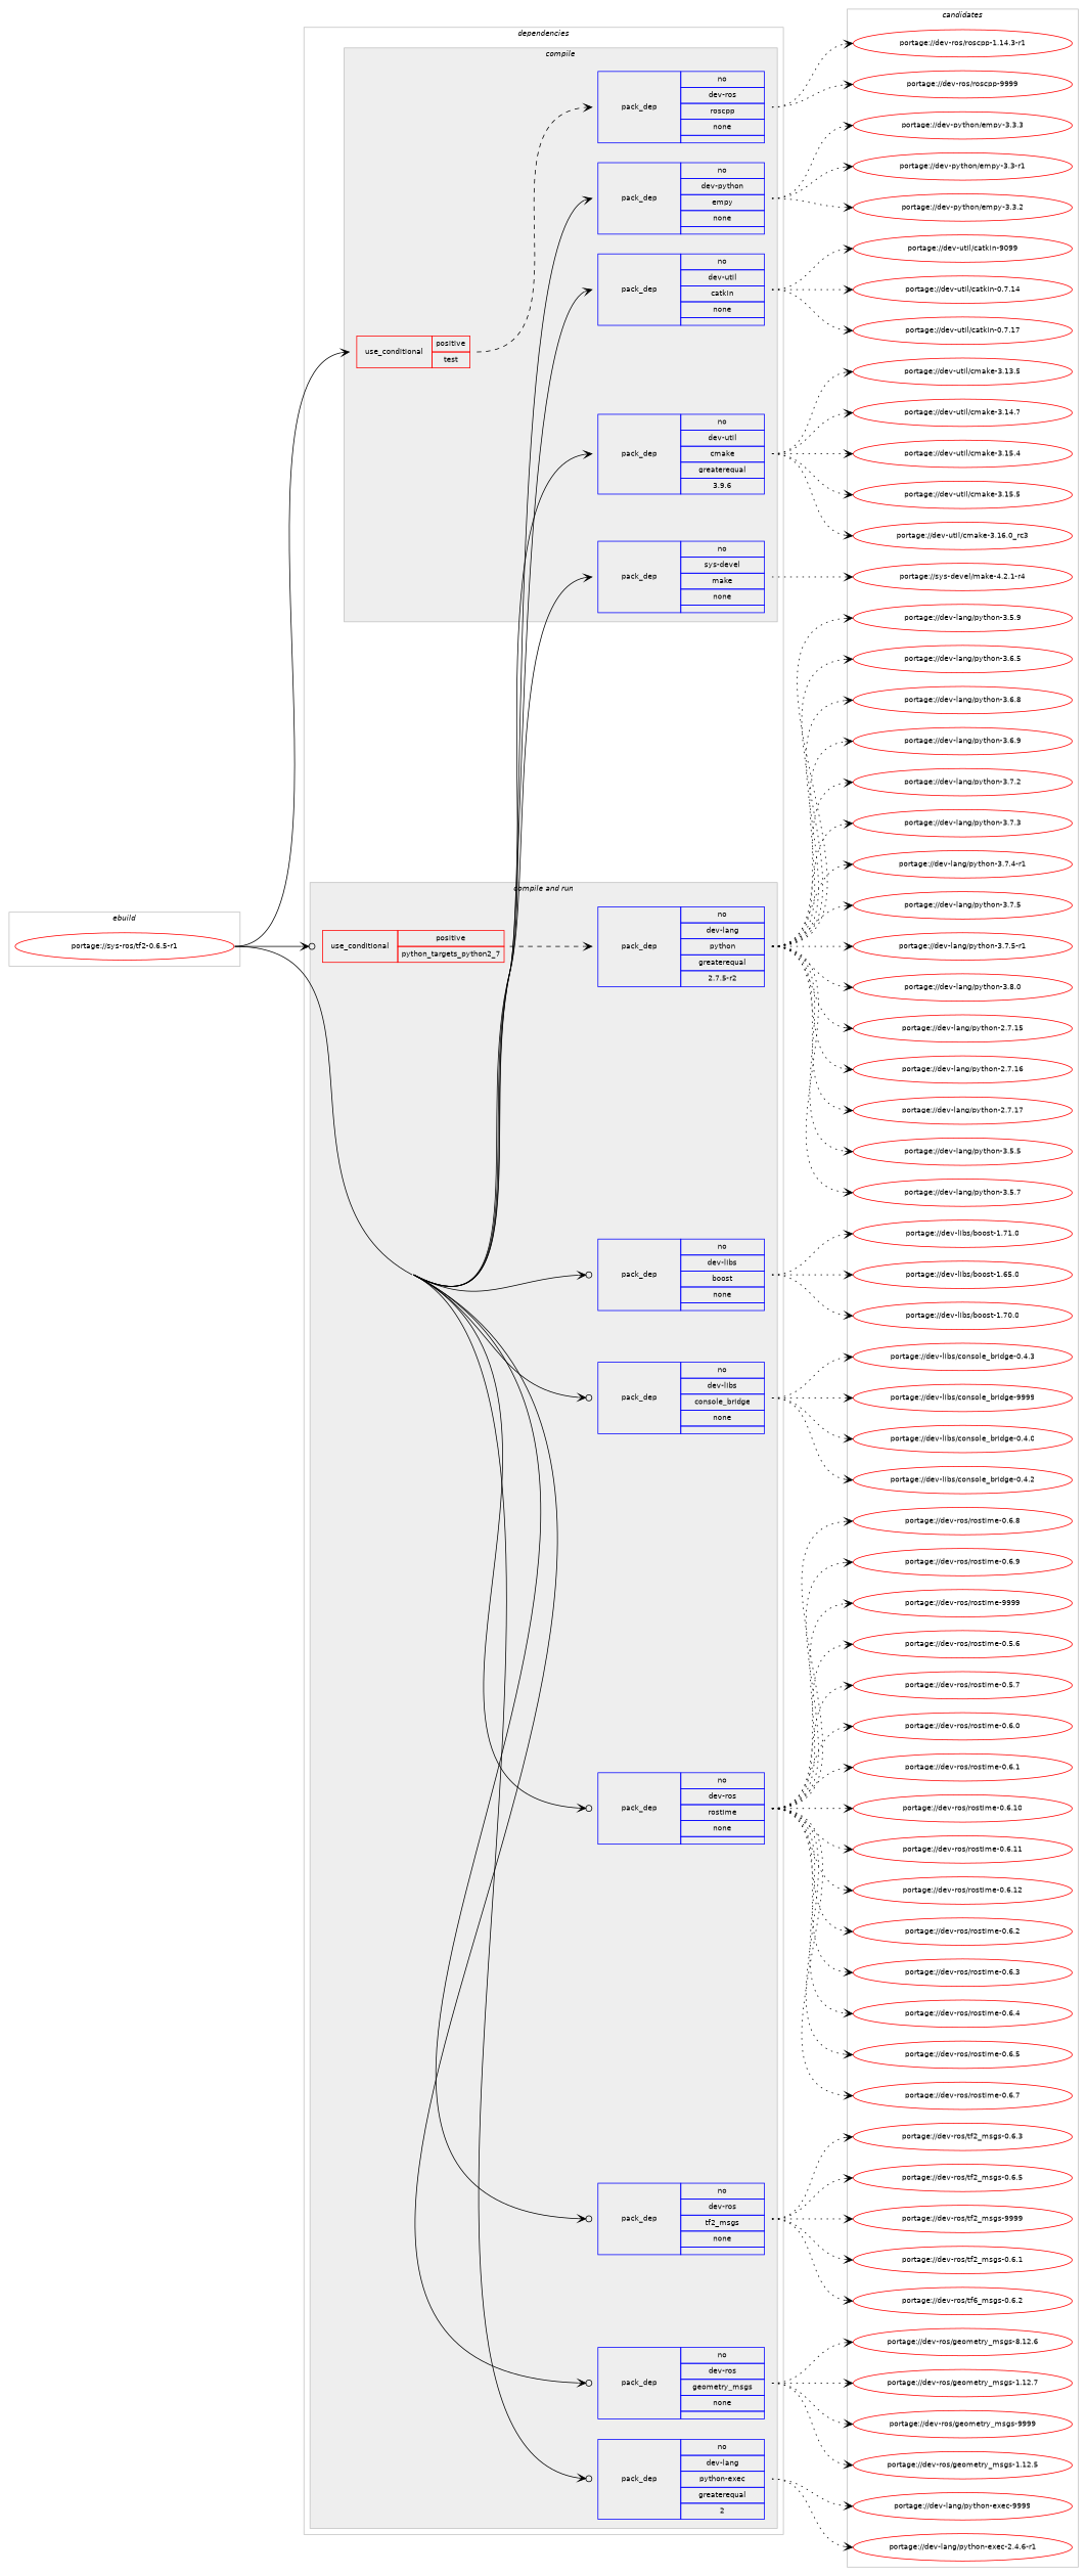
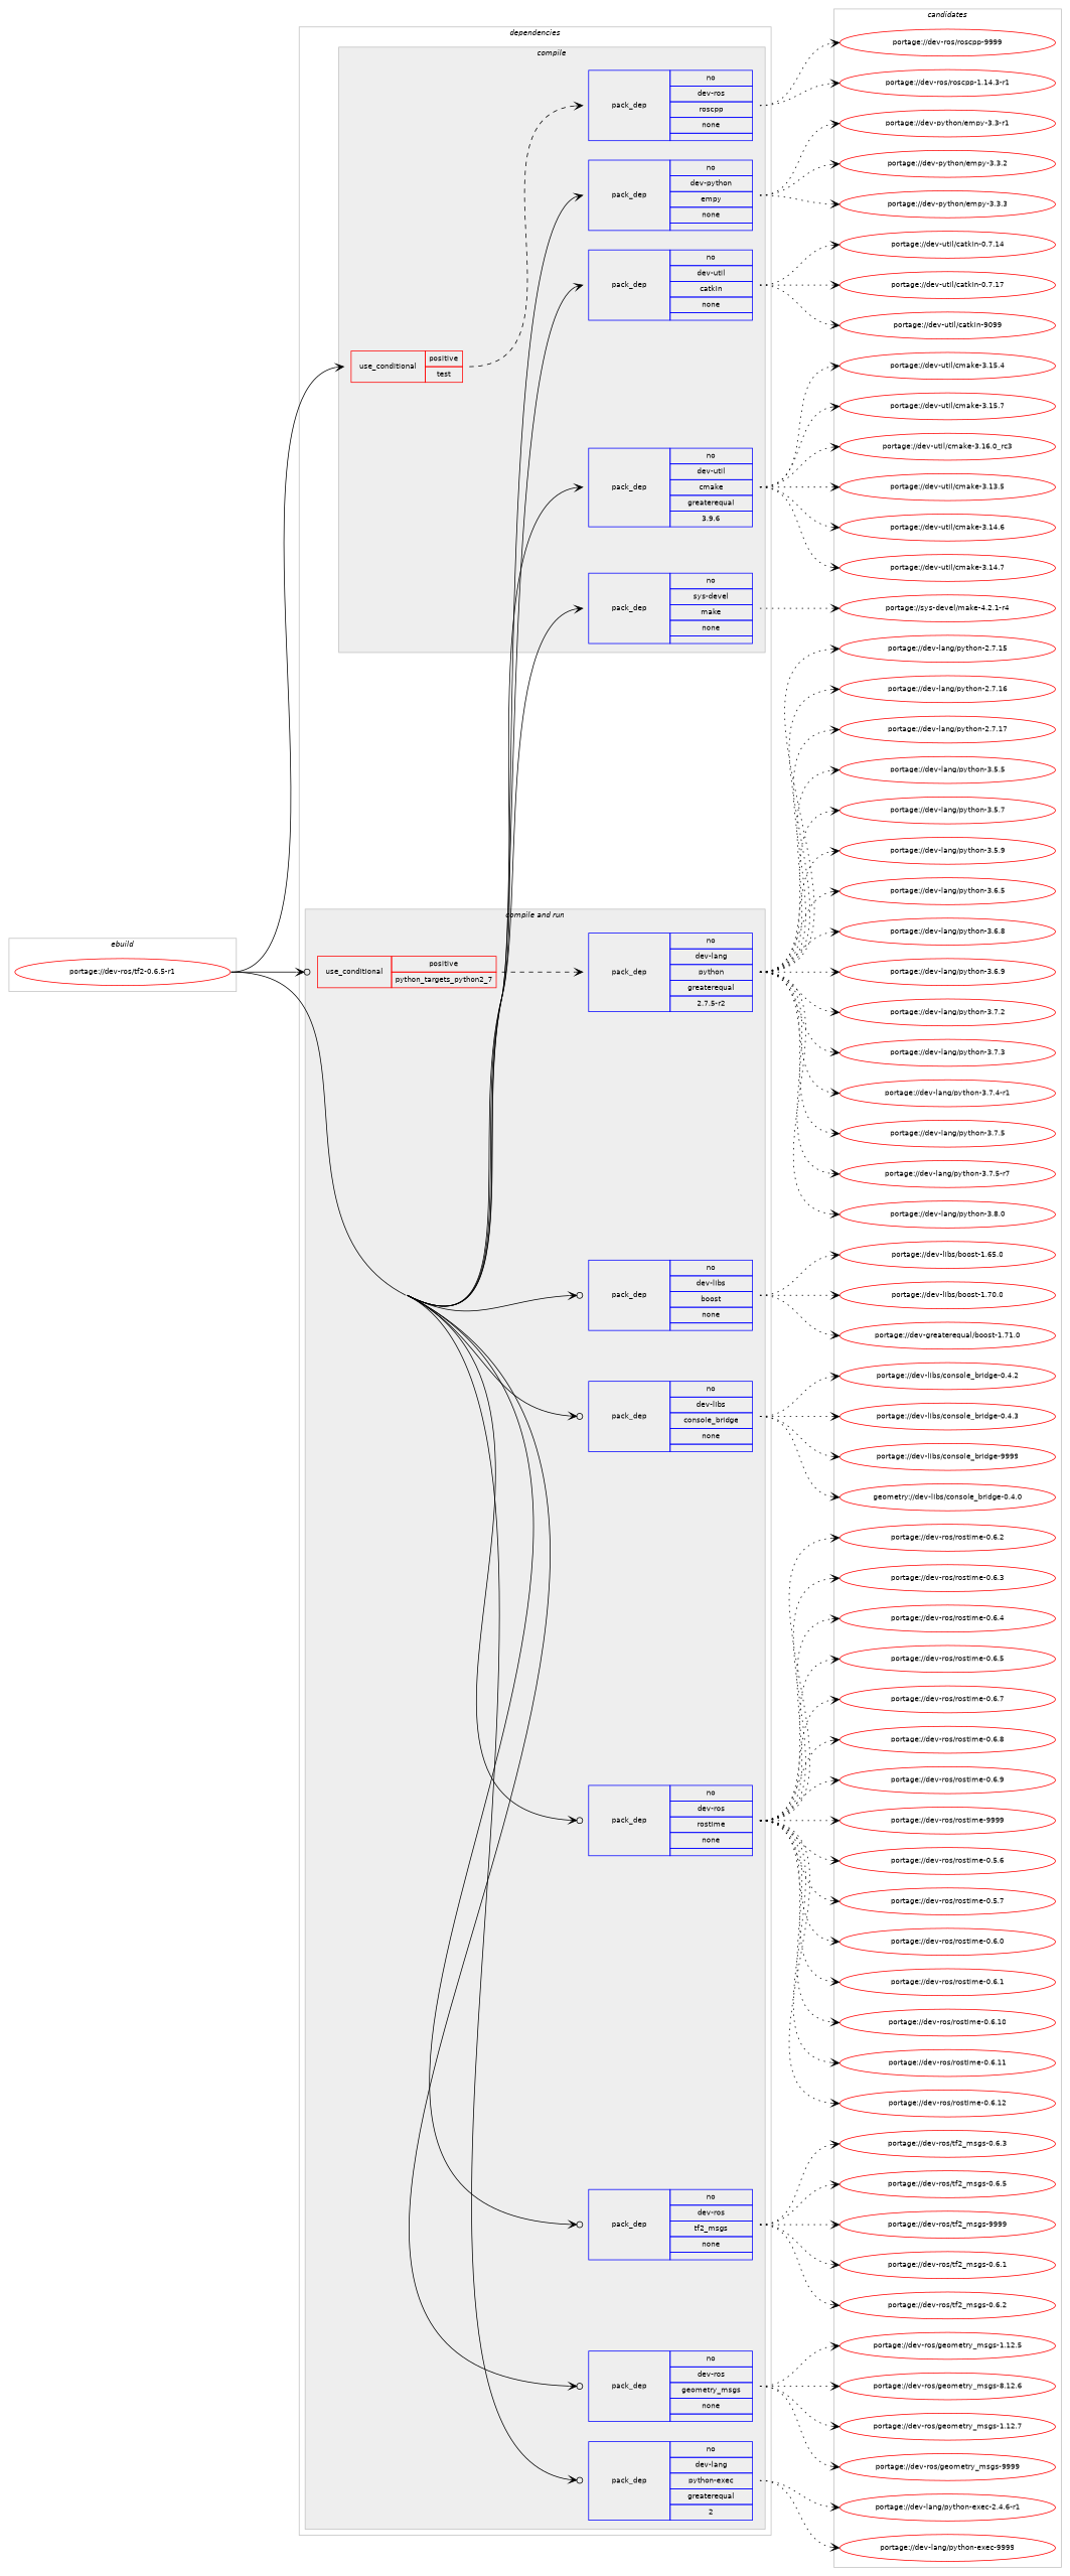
  digraph {
    compound=true
    concentrate=true
    fontname=Helvetica
    fontsize=10
    newrank=true
    rankdir=LR
    ranksep=1.5
    node [color=red fontname=Helvetica fontsize=10]
    edge [arrowhead=vee headport=w style=dotted tailport=e weight=100]
-   n1 [label="portage://sys-ros/tf2-0.6.5-r1" width=4]
+   n1 [label="portage://dev-ros/tf2-0.6.5-r1" width=4]
    n2 [color=blue label=<<TABLE BORDER="0" CELLBORDER="1" CELLSPACING="0" CELLPADDING="4" WIDTH="220"><TR><TD ROWSPAN="6" CELLPADDING="30">pack_dep</TD></TR><TR><TD WIDTH="110">no</TD></TR><TR><TD>dev-ros</TD></TR><TR><TD>roscpp</TD></TR><TR><TD>none</TD></TR><TR><TD></TD></TR></TABLE>> shape=none]
    n3 [label=<<TABLE BORDER="0" CELLBORDER="1" CELLSPACING="0" CELLPADDING="4"><TR><TD ROWSPAN="3" CELLPADDING="10">use_conditional</TD></TR><TR><TD>positive</TD></TR><TR><TD>test</TD></TR></TABLE>> shape=none]
    n4 [color=blue label=<<TABLE BORDER="0" CELLBORDER="1" CELLSPACING="0" CELLPADDING="4" WIDTH="220"><TR><TD ROWSPAN="6" CELLPADDING="30">pack_dep</TD></TR><TR><TD WIDTH="110">no</TD></TR><TR><TD>dev-python</TD></TR><TR><TD>empy</TD></TR><TR><TD>none</TD></TR><TR><TD></TD></TR></TABLE>> shape=none]
    n5 [color=blue label=<<TABLE BORDER="0" CELLBORDER="1" CELLSPACING="0" CELLPADDING="4" WIDTH="220"><TR><TD ROWSPAN="6" CELLPADDING="30">pack_dep</TD></TR><TR><TD WIDTH="110">no</TD></TR><TR><TD>dev-util</TD></TR><TR><TD>catkin</TD></TR><TR><TD>none</TD></TR><TR><TD></TD></TR></TABLE>> shape=none]
    n6 [color=blue label=<<TABLE BORDER="0" CELLBORDER="1" CELLSPACING="0" CELLPADDING="4" WIDTH="220"><TR><TD ROWSPAN="6" CELLPADDING="30">pack_dep</TD></TR><TR><TD WIDTH="110">no</TD></TR><TR><TD>dev-util</TD></TR><TR><TD>cmake</TD></TR><TR><TD>greaterequal</TD></TR><TR><TD>3.9.6</TD></TR></TABLE>> shape=none]
    n7 [color=blue label=<<TABLE BORDER="0" CELLBORDER="1" CELLSPACING="0" CELLPADDING="4" WIDTH="220"><TR><TD ROWSPAN="6" CELLPADDING="30">pack_dep</TD></TR><TR><TD WIDTH="110">no</TD></TR><TR><TD>sys-devel</TD></TR><TR><TD>make</TD></TR><TR><TD>none</TD></TR><TR><TD></TD></TR></TABLE>> shape=none]
    n8 [color=blue label=<<TABLE BORDER="0" CELLBORDER="1" CELLSPACING="0" CELLPADDING="4" WIDTH="220"><TR><TD ROWSPAN="6" CELLPADDING="30">pack_dep</TD></TR><TR><TD WIDTH="110">no</TD></TR><TR><TD>dev-ros</TD></TR><TR><TD>geometry_msgs</TD></TR><TR><TD>none</TD></TR><TR><TD></TD></TR></TABLE>> shape=none]
    n9 [color=blue label=<<TABLE BORDER="0" CELLBORDER="1" CELLSPACING="0" CELLPADDING="4" WIDTH="220"><TR><TD ROWSPAN="6" CELLPADDING="30">pack_dep</TD></TR><TR><TD WIDTH="110">no</TD></TR><TR><TD>dev-lang</TD></TR><TR><TD>python</TD></TR><TR><TD>greaterequal</TD></TR><TR><TD>2.7.5-r2</TD></TR></TABLE>> shape=none]
    n10 [label=<<TABLE BORDER="0" CELLBORDER="1" CELLSPACING="0" CELLPADDING="4"><TR><TD ROWSPAN="3" CELLPADDING="10">use_conditional</TD></TR><TR><TD>positive</TD></TR><TR><TD>python_targets_python2_7</TD></TR></TABLE>> shape=none]
    n11 [color=blue label=<<TABLE BORDER="0" CELLBORDER="1" CELLSPACING="0" CELLPADDING="4" WIDTH="220"><TR><TD ROWSPAN="6" CELLPADDING="30">pack_dep</TD></TR><TR><TD WIDTH="110">no</TD></TR><TR><TD>dev-lang</TD></TR><TR><TD>python-exec</TD></TR><TR><TD>greaterequal</TD></TR><TR><TD>2</TD></TR></TABLE>> shape=none]
    n12 [color=blue label=<<TABLE BORDER="0" CELLBORDER="1" CELLSPACING="0" CELLPADDING="4" WIDTH="220"><TR><TD ROWSPAN="6" CELLPADDING="30">pack_dep</TD></TR><TR><TD WIDTH="110">no</TD></TR><TR><TD>dev-libs</TD></TR><TR><TD>boost</TD></TR><TR><TD>none</TD></TR><TR><TD></TD></TR></TABLE>> shape=none]
    n13 [color=blue label=<<TABLE BORDER="0" CELLBORDER="1" CELLSPACING="0" CELLPADDING="4" WIDTH="220"><TR><TD ROWSPAN="6" CELLPADDING="30">pack_dep</TD></TR><TR><TD WIDTH="110">no</TD></TR><TR><TD>dev-libs</TD></TR><TR><TD>console_bridge</TD></TR><TR><TD>none</TD></TR><TR><TD></TD></TR></TABLE>> shape=none]
    n14 [color=blue label=<<TABLE BORDER="0" CELLBORDER="1" CELLSPACING="0" CELLPADDING="4" WIDTH="220"><TR><TD ROWSPAN="6" CELLPADDING="30">pack_dep</TD></TR><TR><TD WIDTH="110">no</TD></TR><TR><TD>dev-ros</TD></TR><TR><TD>rostime</TD></TR><TR><TD>none</TD></TR><TR><TD></TD></TR></TABLE>> shape=none]
    n15 [color=blue label=<<TABLE BORDER="0" CELLBORDER="1" CELLSPACING="0" CELLPADDING="4" WIDTH="220"><TR><TD ROWSPAN="6" CELLPADDING="30">pack_dep</TD></TR><TR><TD WIDTH="110">no</TD></TR><TR><TD>dev-ros</TD></TR><TR><TD>tf2_msgs</TD></TR><TR><TD>none</TD></TR><TR><TD></TD></TR></TABLE>> shape=none]
    n16 [label="portage://dev-ros/roscpp-1.14.3-r1" width=4]
    n17 [label="portage://dev-ros/roscpp-9999" width=4]
    n18 [label="portage://dev-python/empy-3.3-r1" width=4]
    n19 [label="portage://dev-python/empy-3.3.2" width=4]
    n20 [label="portage://dev-python/empy-3.3.3" width=4]
    n21 [label="portage://dev-util/catkin-0.7.14" width=4]
    n22 [label="portage://dev-util/catkin-0.7.17" width=4]
    n23 [label="portage://dev-util/catkin-9099" width=4]
    n24 [label="portage://dev-util/cmake-3.13.5" width=4]
+   n25 [label="portage://dev-util/cmake-3.14.6" width=4]
    n26 [label="portage://dev-util/cmake-3.14.7" width=4]
    n27 [label="portage://dev-util/cmake-3.15.4" width=4]
-   n28 [label="portage://dev-util/cmake-3.15.5" width=4]
+   n28 [label="portage://dev-util/cmake-3.15.7" width=4]
    n29 [label="portage://dev-util/cmake-3.16.0_rc3" width=4]
    n30 [label="portage://sys-devel/make-4.2.1-r4" width=4]
    n31 [label="portage://dev-lang/python-2.7.15" width=4]
    n32 [label="portage://dev-lang/python-2.7.16" width=4]
    n33 [label="portage://dev-lang/python-2.7.17" width=4]
    n34 [label="portage://dev-lang/python-3.5.5" width=4]
    n35 [label="portage://dev-lang/python-3.5.7" width=4]
    n36 [label="portage://dev-lang/python-3.5.9" width=4]
    n37 [label="portage://dev-lang/python-3.6.5" width=4]
    n38 [label="portage://dev-lang/python-3.6.8" width=4]
    n39 [label="portage://dev-lang/python-3.6.9" width=4]
    n40 [label="portage://dev-lang/python-3.7.2" width=4]
    n41 [label="portage://dev-lang/python-3.7.3" width=4]
    n42 [label="portage://dev-lang/python-3.7.4-r1" width=4]
    n43 [label="portage://dev-lang/python-3.7.5" width=4]
-   n44 [label="portage://dev-lang/python-3.7.5-r1" width=4]
+   n44 [label="portage://dev-lang/python-3.7.5-r7" width=4]
    n45 [label="portage://dev-lang/python-3.8.0" width=4]
    n46 [label="portage://dev-lang/python-exec-2.4.6-r1" width=4]
    n47 [label="portage://dev-lang/python-exec-9999" width=4]
    n48 [label="portage://dev-libs/boost-1.65.0" width=4]
    n49 [label="portage://dev-libs/boost-1.70.0" width=4]
-   n50 [label="portage://dev-libs/boost-1.71.0" width=4]
-   n51 [label="portage://dev-libs/console_bridge-0.4.0" width=4]
+   n50 [label="portage://dev-greaterequal/boost-1.71.0" width=4]
+   n51 [label="geometry://dev-libs/console_bridge-0.4.0" width=4]
    n52 [label="portage://dev-libs/console_bridge-0.4.2" width=4]
    n53 [label="portage://dev-libs/console_bridge-0.4.3" width=4]
    n54 [label="portage://dev-libs/console_bridge-9999" width=4]
    n55 [label="portage://dev-ros/geometry_msgs-1.12.5" width=4]
    n56 [label="portage://dev-ros/geometry_msgs-8.12.6" width=4]
    n57 [label="portage://dev-ros/geometry_msgs-1.12.7" width=4]
    n58 [label="portage://dev-ros/geometry_msgs-9999" width=4]
    n59 [label="portage://dev-ros/rostime-0.5.6" width=4]
    n60 [label="portage://dev-ros/rostime-0.5.7" width=4]
    n61 [label="portage://dev-ros/rostime-0.6.0" width=4]
    n62 [label="portage://dev-ros/rostime-0.6.1" width=4]
    n63 [label="portage://dev-ros/rostime-0.6.10" width=4]
    n64 [label="portage://dev-ros/rostime-0.6.11" width=4]
    n65 [label="portage://dev-ros/rostime-0.6.12" width=4]
    n66 [label="portage://dev-ros/rostime-0.6.2" width=4]
    n67 [label="portage://dev-ros/rostime-0.6.3" width=4]
    n68 [label="portage://dev-ros/rostime-0.6.4" width=4]
    n69 [label="portage://dev-ros/rostime-0.6.5" width=4]
    n70 [label="portage://dev-ros/rostime-0.6.7" width=4]
    n71 [label="portage://dev-ros/rostime-0.6.8" width=4]
    n72 [label="portage://dev-ros/rostime-0.6.9" width=4]
    n73 [label="portage://dev-ros/rostime-9999" width=4]
    n74 [label="portage://dev-ros/tf2_msgs-0.6.1" width=4]
-   n75 [label="portage://dev-ros/tf6_msgs-0.6.2" width=4]
+   n75 [label="portage://dev-ros/tf2_msgs-0.6.2" width=4]
    n76 [label="portage://dev-ros/tf2_msgs-0.6.3" width=4]
    n77 [label="portage://dev-ros/tf2_msgs-0.6.5" width=4]
    n78 [label="portage://dev-ros/tf2_msgs-9999" width=4]
    subgraph cluster_1 {
      color=gray
      label=<<i>ebuild</i>>
      rank=same
      n1
    }
    subgraph cluster_2 {
      color=gray
      label=<<i>dependencies</i>>
      subgraph cluster_3 {
        color=gray
        fillcolor="#eeeeee"
        label=<<i>compile</i>>
        style=filled
        subgraph sub_4 {
          color=gray
          fillcolor="#eeeeee"
          label=<<i>compile</i>>
          style=filled
          n3
          subgraph sub_5 {
            color=gray
            fillcolor="#eeeeee"
            label=<<i>compile</i>>
            style=filled
            n2
          }
        }
        subgraph sub_6 {
          color=gray
          fillcolor="#eeeeee"
          label=<<i>compile</i>>
          style=filled
          n4
        }
        subgraph sub_7 {
          color=gray
          fillcolor="#eeeeee"
          label=<<i>compile</i>>
          style=filled
          n5
        }
        subgraph sub_8 {
          color=gray
          fillcolor="#eeeeee"
          label=<<i>compile</i>>
          style=filled
          n6
        }
        subgraph sub_9 {
          color=gray
          fillcolor="#eeeeee"
          label=<<i>compile</i>>
          style=filled
          n7
        }
      }
      subgraph cluster_10 {
        color=gray
        fillcolor="#eeeeee"
        label=<<i>compile and run</i>>
        style=filled
        subgraph sub_11 {
          color=gray
          fillcolor="#eeeeee"
          label=<<i>compile and run</i>>
          style=filled
          n8
        }
        subgraph sub_12 {
          color=gray
          fillcolor="#eeeeee"
          label=<<i>compile and run</i>>
          style=filled
          n10
          subgraph sub_13 {
            color=gray
            fillcolor="#eeeeee"
            label=<<i>compile and run</i>>
            style=filled
            n9
          }
        }
        subgraph sub_14 {
          color=gray
          fillcolor="#eeeeee"
          label=<<i>compile and run</i>>
          style=filled
          n11
        }
        subgraph sub_15 {
          color=gray
          fillcolor="#eeeeee"
          label=<<i>compile and run</i>>
          style=filled
          n12
        }
        subgraph sub_16 {
          color=gray
          fillcolor="#eeeeee"
          label=<<i>compile and run</i>>
          style=filled
          n13
        }
        subgraph sub_17 {
          color=gray
          fillcolor="#eeeeee"
          label=<<i>compile and run</i>>
          style=filled
          n14
        }
        subgraph sub_18 {
          color=gray
          fillcolor="#eeeeee"
          label=<<i>compile and run</i>>
          style=filled
          n15
        }
      }
      subgraph cluster_19 {
        color=gray
        fillcolor="#eeeeee"
        label=<<i>run</i>>
        style=filled
      }
    }
    subgraph cluster_20 {
      color=gray
      label=<<i>candidates</i>>
      rank=same
      subgraph sub_21 {
        color=black
        label=<<i>candidates</i>>
        nodesep=1
        rank=same
        n16
        n17
      }
      subgraph sub_22 {
        color=black
        label=<<i>candidates</i>>
        nodesep=1
        rank=same
        n18
        n19
        n20
      }
      subgraph sub_23 {
        color=black
        label=<<i>candidates</i>>
        nodesep=1
        rank=same
        n21
        n22
        n23
      }
      subgraph sub_24 {
        color=black
        label=<<i>candidates</i>>
        nodesep=1
        rank=same
        n24
+       n25
        n26
        n27
        n28
        n29
      }
      subgraph sub_25 {
        color=black
        label=<<i>candidates</i>>
        nodesep=1
        rank=same
        n30
      }
      subgraph sub_26 {
        color=black
        label=<<i>candidates</i>>
        nodesep=1
        rank=same
        n31
        n32
        n33
        n34
        n35
        n36
        n37
        n38
        n39
        n40
        n41
        n42
        n43
        n44
        n45
      }
      subgraph sub_27 {
        color=black
        label=<<i>candidates</i>>
        nodesep=1
        rank=same
        n46
        n47
      }
      subgraph sub_28 {
        color=black
        label=<<i>candidates</i>>
        nodesep=1
        rank=same
        n48
        n49
        n50
      }
      subgraph sub_29 {
        color=black
        label=<<i>candidates</i>>
        nodesep=1
        rank=same
        n51
        n52
        n53
        n54
      }
      subgraph sub_30 {
        color=black
        label=<<i>candidates</i>>
        nodesep=1
        rank=same
        n55
        n56
        n57
        n58
      }
      subgraph sub_31 {
        color=black
        label=<<i>candidates</i>>
        nodesep=1
        rank=same
        n59
        n60
        n61
        n62
        n63
        n64
        n65
        n66
        n67
        n68
        n69
        n70
        n71
        n72
        n73
      }
      subgraph sub_32 {
        color=black
        label=<<i>candidates</i>>
        nodesep=1
        rank=same
        n74
        n75
        n76
        n77
        n78
      }
    }
    n1 -> n3 [style=solid weight=20]
    n1 -> n4 [style=solid weight=20]
    n1 -> n5 [style=solid weight=20]
    n1 -> n6 [style=solid weight=20]
    n1 -> n7 [style=solid weight=20]
    n1 -> n8 [arrowhead=odotvee style=solid weight=20]
    n1 -> n10 [arrowhead=odotvee style=solid weight=20]
    n1 -> n11 [arrowhead=odotvee style=solid weight=20]
    n1 -> n12 [arrowhead=odotvee style=solid weight=20]
    n1 -> n13 [arrowhead=odotvee style=solid weight=20]
    n1 -> n14 [arrowhead=odotvee style=solid weight=20]
    n1 -> n15 [arrowhead=odotvee style=solid weight=20]
    n2 -> n16
    n2 -> n17
    n3 -> n2 [style=dashed weight=20]
    n4 -> n18
    n4 -> n19
    n4 -> n20
    n5 -> n21
    n5 -> n22
    n5 -> n23
    n6 -> n24
+   n6 -> n25
    n6 -> n26
    n6 -> n27
    n6 -> n28
    n6 -> n29
    n7 -> n30
    n8 -> n55
    n8 -> n56
    n8 -> n57
    n8 -> n58
    n9 -> n31
    n9 -> n32
    n9 -> n33
    n9 -> n34
    n9 -> n35
    n9 -> n36
    n9 -> n37
    n9 -> n38
    n9 -> n39
    n9 -> n40
    n9 -> n41
    n9 -> n42
    n9 -> n43
    n9 -> n44
    n9 -> n45
    n10 -> n9 [style=dashed weight=20]
    n11 -> n46
    n11 -> n47
    n12 -> n48
    n12 -> n49
    n12 -> n50
    n13 -> n51
    n13 -> n52
    n13 -> n53
    n13 -> n54
    n14 -> n59
    n14 -> n60
    n14 -> n61
    n14 -> n62
    n14 -> n63
    n14 -> n64
    n14 -> n65
    n14 -> n66
    n14 -> n67
    n14 -> n68
    n14 -> n69
    n14 -> n70
    n14 -> n71
    n14 -> n72
    n14 -> n73
    n15 -> n74
    n15 -> n75
    n15 -> n76
    n15 -> n77
    n15 -> n78
  }
